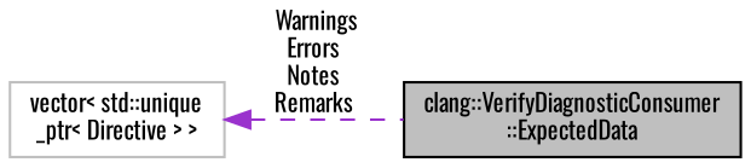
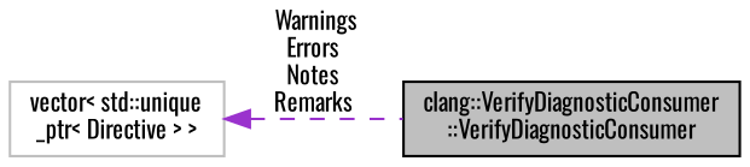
  digraph {
    rankdir=LR
    fontname=Oswald
    node [fontname=Oswald fontsize=10 shape=record]
-   n1 [color=black fillcolor=grey75 fontcolor=black height=0.2 label="clang::VerifyDiagnosticConsumer\l::ExpectedData" style=filled width=0.4]
+   n1 [color=black fillcolor=grey75 fontcolor=black height=0.2 label="clang::VerifyDiagnosticConsumer\l::VerifyDiagnosticConsumer" style=filled width=0.4]
    n2 [color=grey75 height=0.2 label="vector\< std::unique\l_ptr\< Directive \> \>" width=0.4]
    n2 -> n1 [color=darkorchid3 dir=back fontname=Oswald fontsize=10 label=" Warnings\nErrors\nNotes\nRemarks" labelfontname=Helvetica labelfontsize=10 style=dashed]
  }
